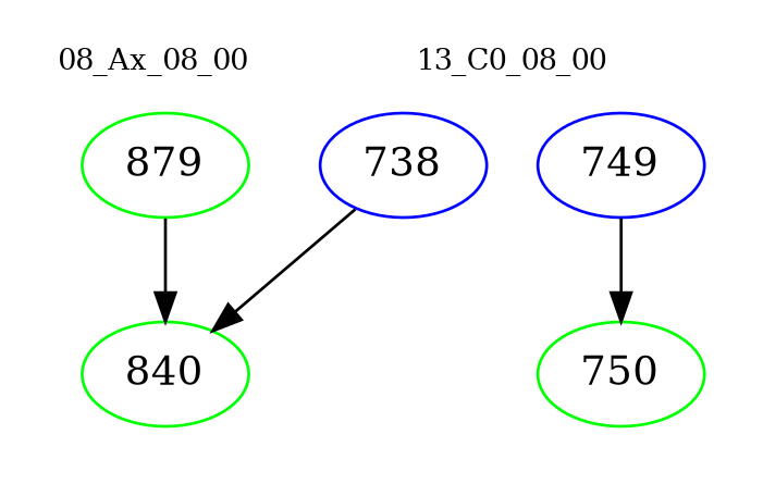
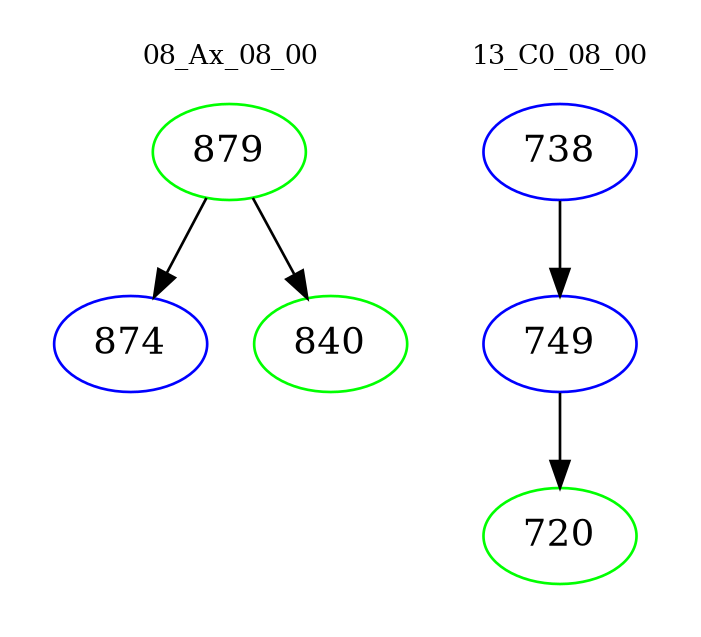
  digraph {
    fontname="DejaVu Serif"
    node [color=green fontname="DejaVu Serif"]
    edge [color=black fontname="DejaVu Serif"]
    n1 [label=879]
+   n2 [color=blue label=874]
    n3 [label=840]
    n4 [color=blue label=738]
    n5 [color=blue label=749]
-   n6 [label=750]
+   n6 [label=720]
    subgraph cluster_1 {
      color=white
      fontsize=10
      label="08_Ax_08_00"
      n1
+     n2
      n3
    }
    subgraph cluster_2 {
      color=white
      fontsize=10
      label="13_C0_08_00"
      n4
      n5
      n6
    }
+   n1 -> n2
    n1 -> n3
-   n4 -> n3
+   n4 -> n5
    n5 -> n6
  }
